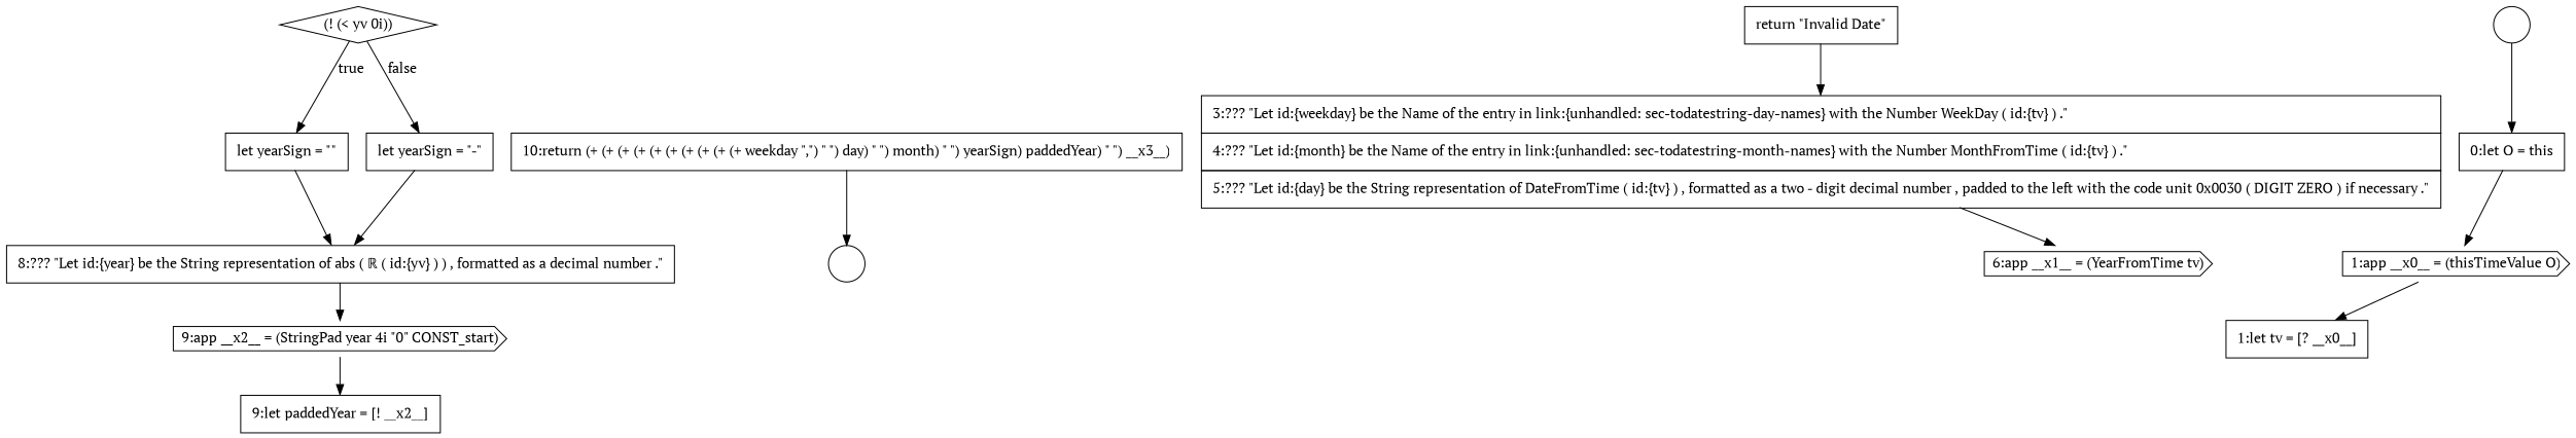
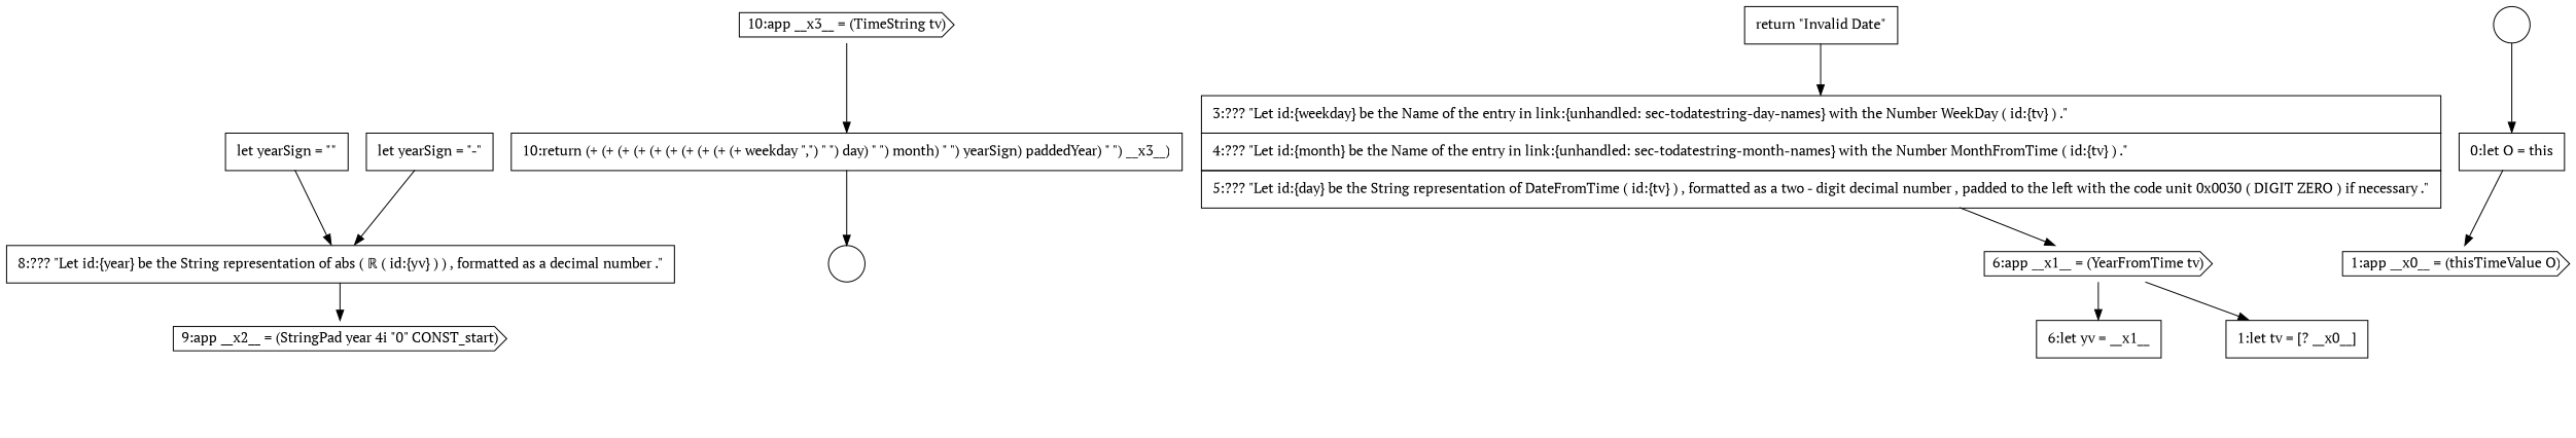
  digraph {
    fontname="PT Serif"
    node [color=black fillcolor=white fontname="PT Serif" margin=0 shape=none style=filled]
    edge [color=black fontname="PT Serif"]
-   n1 [label=<<font color="black">     <table border="0" cellborder="1" cellspacing="0" cellpadding="10">       <tr><td align="left">9:let paddedYear = [! __x2__]</td></tr>     </table>   </font>>]
+   n2 [label=<<font color="black">10:app __x3__ = (TimeString tv)</font>> shape=cds margin=""]
    n3 [label=<<font color="black">     <table border="0" cellborder="1" cellspacing="0" cellpadding="10">       <tr><td align="left">10:return (+ (+ (+ (+ (+ (+ (+ (+ (+ (+ weekday &quot;,&quot;) &quot; &quot;) day) &quot; &quot;) month) &quot; &quot;) yearSign) paddedYear) &quot; &quot;) __x3__)</td></tr>     </table>   </font>>]
    n4 [label=<<font color="black">     <table border="0" cellborder="1" cellspacing="0" cellpadding="10">       <tr><td align="left">return &quot;Invalid Date&quot;</td></tr>     </table>   </font>>]
    n5 [label=<<font color="black">     <table border="0" cellborder="1" cellspacing="0" cellpadding="10">       <tr><td align="left">3:??? &quot;Let id:{weekday} be the Name of the entry in link:{unhandled: sec-todatestring-day-names} with the Number WeekDay ( id:{tv} ) .&quot;</td></tr>       <tr><td align="left">4:??? &quot;Let id:{month} be the Name of the entry in link:{unhandled: sec-todatestring-month-names} with the Number MonthFromTime ( id:{tv} ) .&quot;</td></tr>       <tr><td align="left">5:??? &quot;Let id:{day} be the String representation of DateFromTime ( id:{tv} ) , formatted as a two - digit decimal number , padded to the left with the code unit 0x0030 ( DIGIT ZERO ) if necessary .&quot;</td></tr>     </table>   </font>>]
    n6 [label=<<font color="black">6:app __x1__ = (YearFromTime tv)</font>> shape=cds margin=""]
    n7 [label=<<font color="black">     <table border="0" cellborder="1" cellspacing="0" cellpadding="10">       <tr><td align="left">0:let O = this</td></tr>     </table>   </font>>]
    n8 [label=<<font color="black">1:app __x0__ = (thisTimeValue O)</font>> shape=cds margin=""]
    n9 [label=<<font color="black">     <table border="0" cellborder="1" cellspacing="0" cellpadding="10">       <tr><td align="left">1:let tv = [? __x0__]</td></tr>     </table>   </font>>]
-   n11 [label=<<font color="black">(! (&lt; yv 0i))</font>> shape=diamond margin=""]
+   n10 [label=<<font color="black">     <table border="0" cellborder="1" cellspacing="0" cellpadding="10">       <tr><td align="left">6:let yv = __x1__</td></tr>     </table>   </font>>]
    n12 [label=<<font color="black">     <table border="0" cellborder="1" cellspacing="0" cellpadding="10">       <tr><td align="left">let yearSign = &quot;&quot;</td></tr>     </table>   </font>>]
    n13 [label=<<font color="black">     <table border="0" cellborder="1" cellspacing="0" cellpadding="10">       <tr><td align="left">let yearSign = &quot;-&quot;</td></tr>     </table>   </font>>]
    n14 [label=<<font color="black">     <table border="0" cellborder="1" cellspacing="0" cellpadding="10">       <tr><td align="left">8:??? &quot;Let id:{year} be the String representation of abs ( ℝ ( id:{yv} ) ) , formatted as a decimal number .&quot;</td></tr>     </table>   </font>>]
    n15 [label=<<font color="black">9:app __x2__ = (StringPad year 4i &quot;0&quot; CONST_start)</font>> shape=cds margin=""]
    n16 [label=" " shape=circle margin=""]
    n17 [label=" " shape=circle margin=""]
+   n2 -> n3
    n3 -> n17
    n4 -> n5
    n5 -> n6
+   n6 -> n10
    n7 -> n8
-   n8 -> n9
-   n11 -> n12 [label=<<font color="black">true</font>>]
-   n11 -> n13 [label=<<font color="black">false</font>>]
+   n6 -> n9
    n12 -> n14
    n13 -> n14
    n14 -> n15
-   n15 -> n1
    n16 -> n7
  }
